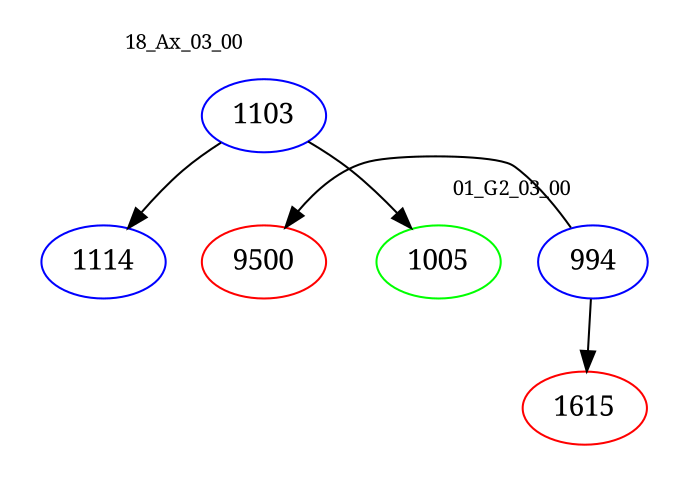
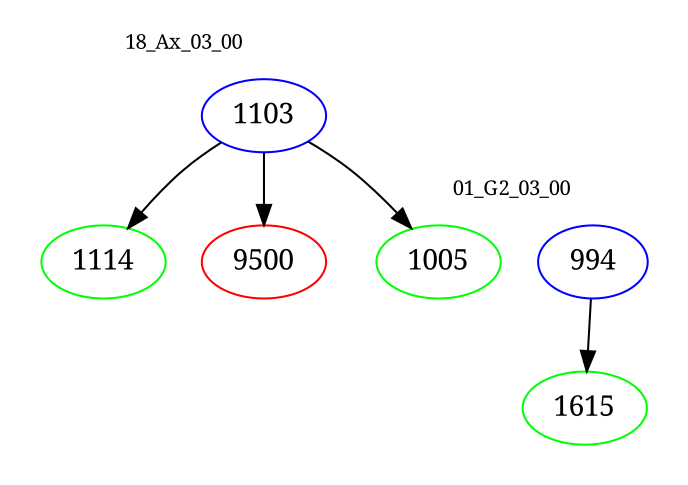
  digraph {
    fontname="Noto Serif"
    node [color=blue fontname="Noto Serif"]
    edge [color=black fontname="Noto Serif"]
    n1 [label=1103]
-   n2 [label=1114]
+   n2 [color=green label=1114]
    n3 [color=red label=9500]
    n4 [label=994]
    n5 [color=green label=1005]
-   n6 [color=red label=1615]
+   n6 [color=green label=1615]
    subgraph cluster_1 {
      color=white
      fontsize=10
      label="18_Ax_03_00"
      n1
      n2
      n3
    }
    subgraph cluster_2 {
      color=white
      fontsize=10
      label="01_G2_03_00"
      n4
      n5
      n6
    }
    n1 -> n2
-   n4 -> n3
+   n1 -> n3
    n1 -> n5
    n4 -> n6
  }
